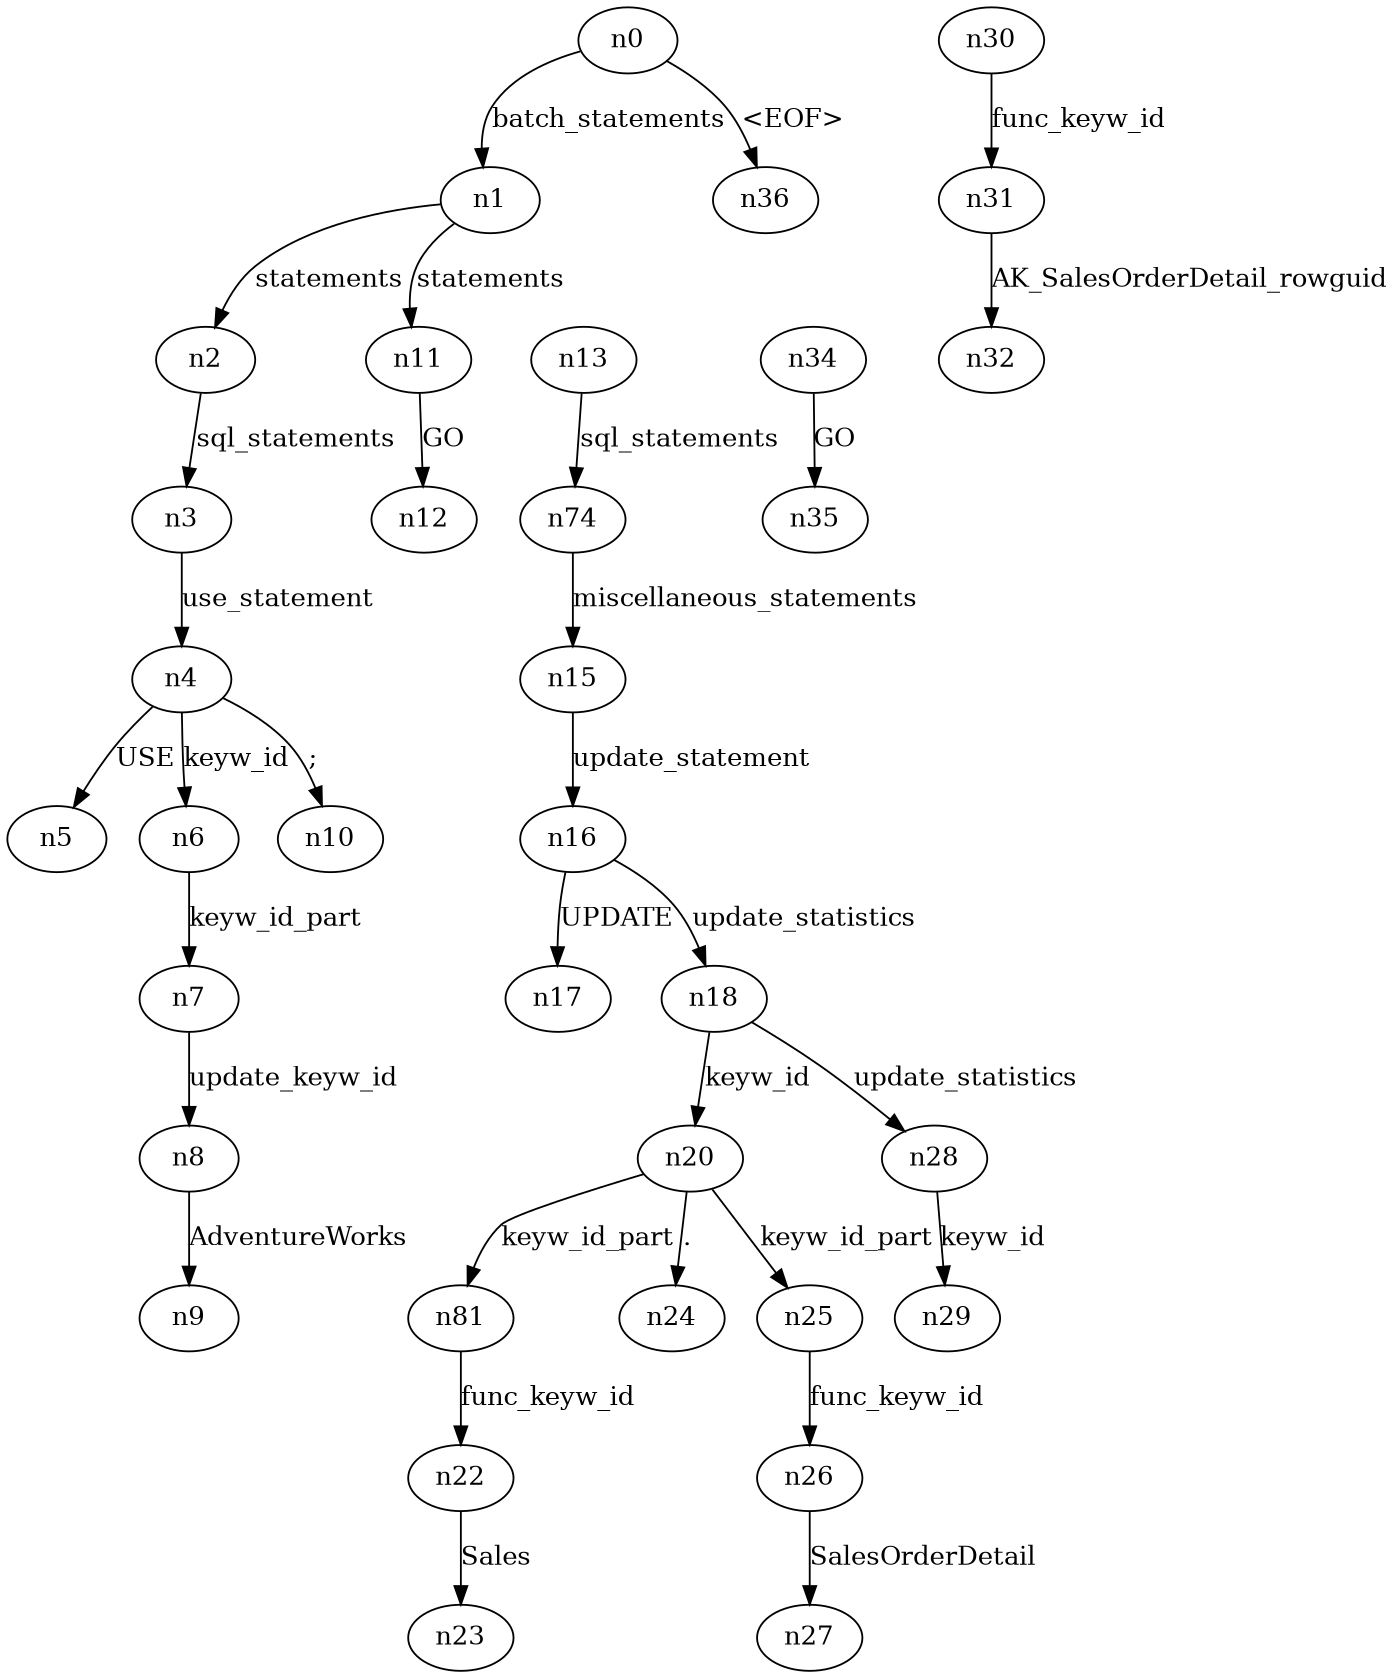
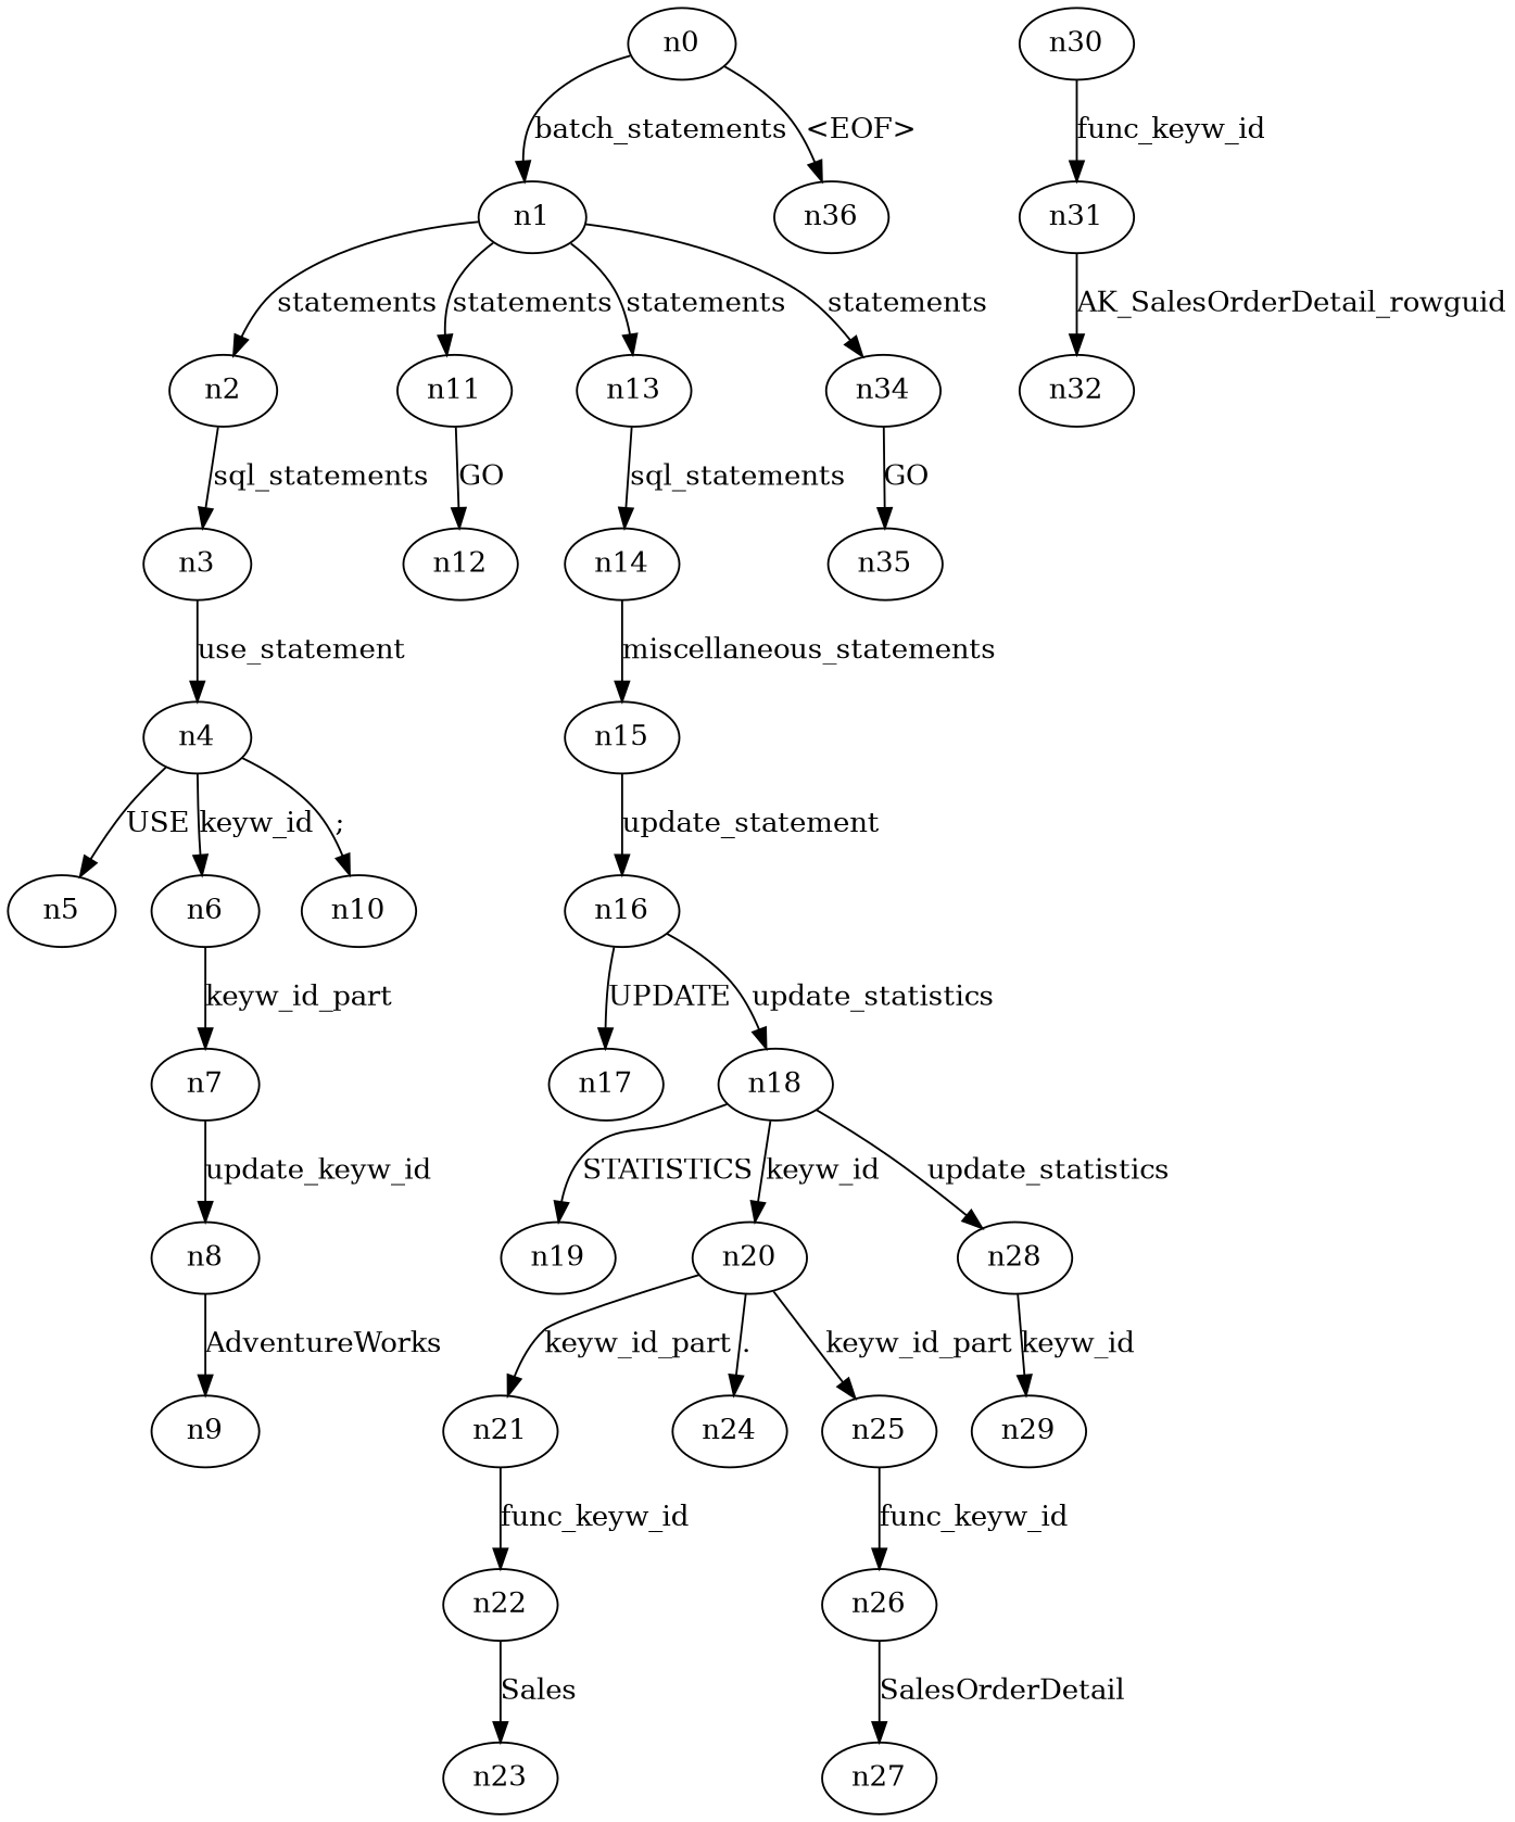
  digraph {
    n0
    n1
    n36
    n2
    n11
    n13
    n34
    n3
    n12
-   n14 [label=n74]
+   n14
    n35
    n4
    n5
    n6
    n10
    n7
    n8
    n9
    n15
    n16
    n17
    n18
+   n19
    n20
    n28
-   n21 [label=n81]
+   n21
    n24
    n25
    n29
    n22
    n26
    n23
    n27
    n30
    n31
    n32
    n0 -> n1 [label=batch_statements]
    n0 -> n36 [label="<EOF>"]
    n1 -> n2 [label=statements]
    n1 -> n11 [label=statements]
+   n1 -> n13 [label=statements]
+   n1 -> n34 [label=statements]
    n2 -> n3 [label=sql_statements]
    n11 -> n12 [label=GO]
    n13 -> n14 [label=sql_statements]
    n34 -> n35 [label=GO]
    n3 -> n4 [label=use_statement]
    n14 -> n15 [label=miscellaneous_statements]
    n4 -> n5 [label=USE]
    n4 -> n6 [label=keyw_id]
    n4 -> n10 [label=";"]
    n6 -> n7 [label=keyw_id_part]
    n7 -> n8 [label=update_keyw_id]
    n8 -> n9 [label=AdventureWorks]
    n15 -> n16 [label=update_statement]
    n16 -> n17 [label=UPDATE]
    n16 -> n18 [label=update_statistics]
+   n18 -> n19 [label=STATISTICS]
    n18 -> n20 [label=keyw_id]
    n18 -> n28 [label=update_statistics]
    n20 -> n21 [label=keyw_id_part]
    n20 -> n24 [label="."]
    n20 -> n25 [label=keyw_id_part]
    n28 -> n29 [label=keyw_id]
    n21 -> n22 [label=func_keyw_id]
    n25 -> n26 [label=func_keyw_id]
    n22 -> n23 [label=Sales]
    n26 -> n27 [label=SalesOrderDetail]
    n30 -> n31 [label=func_keyw_id]
    n31 -> n32 [label=AK_SalesOrderDetail_rowguid]
  }
